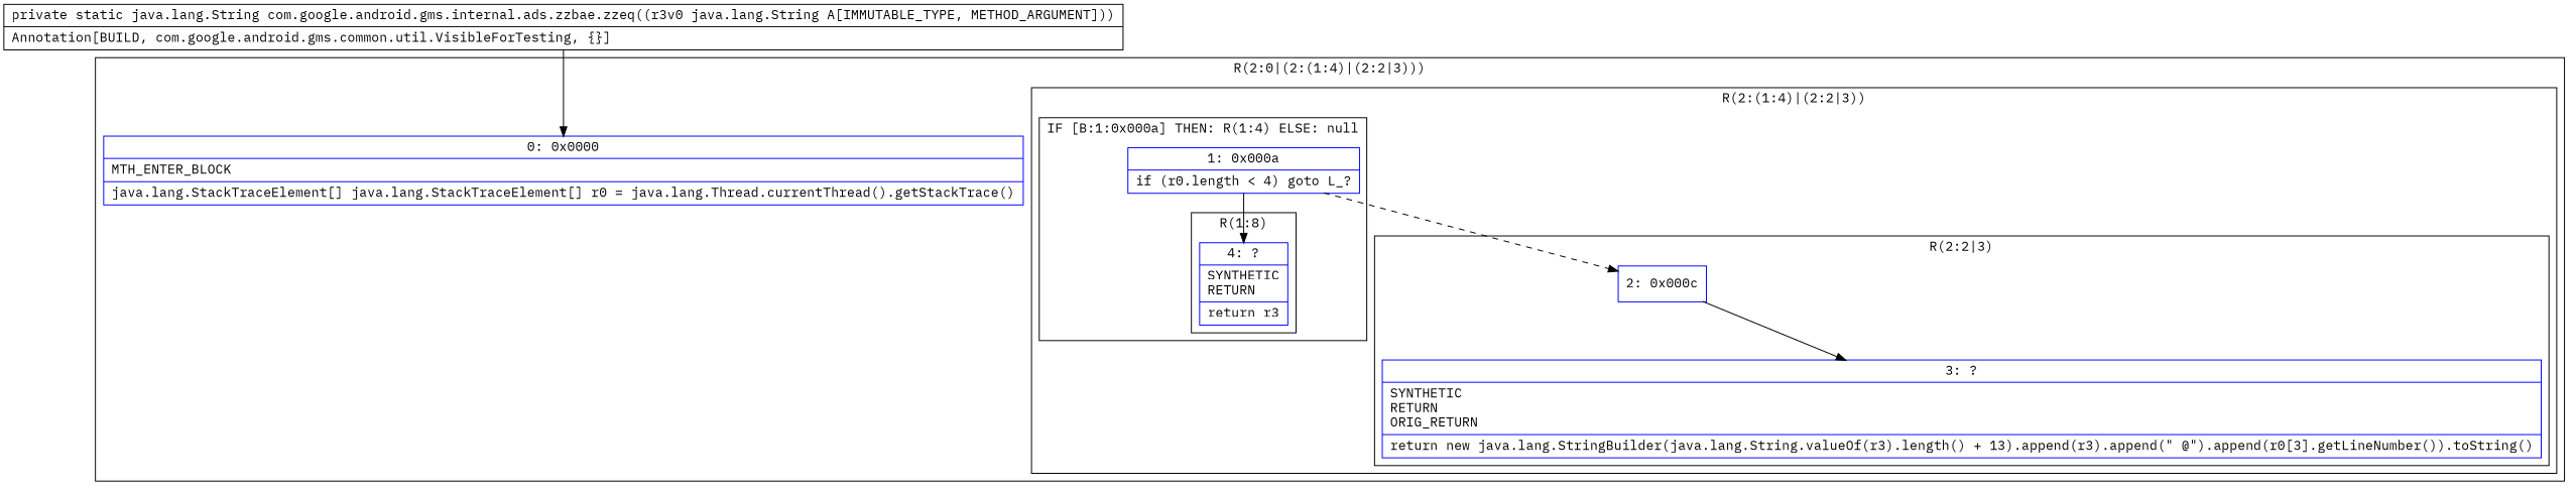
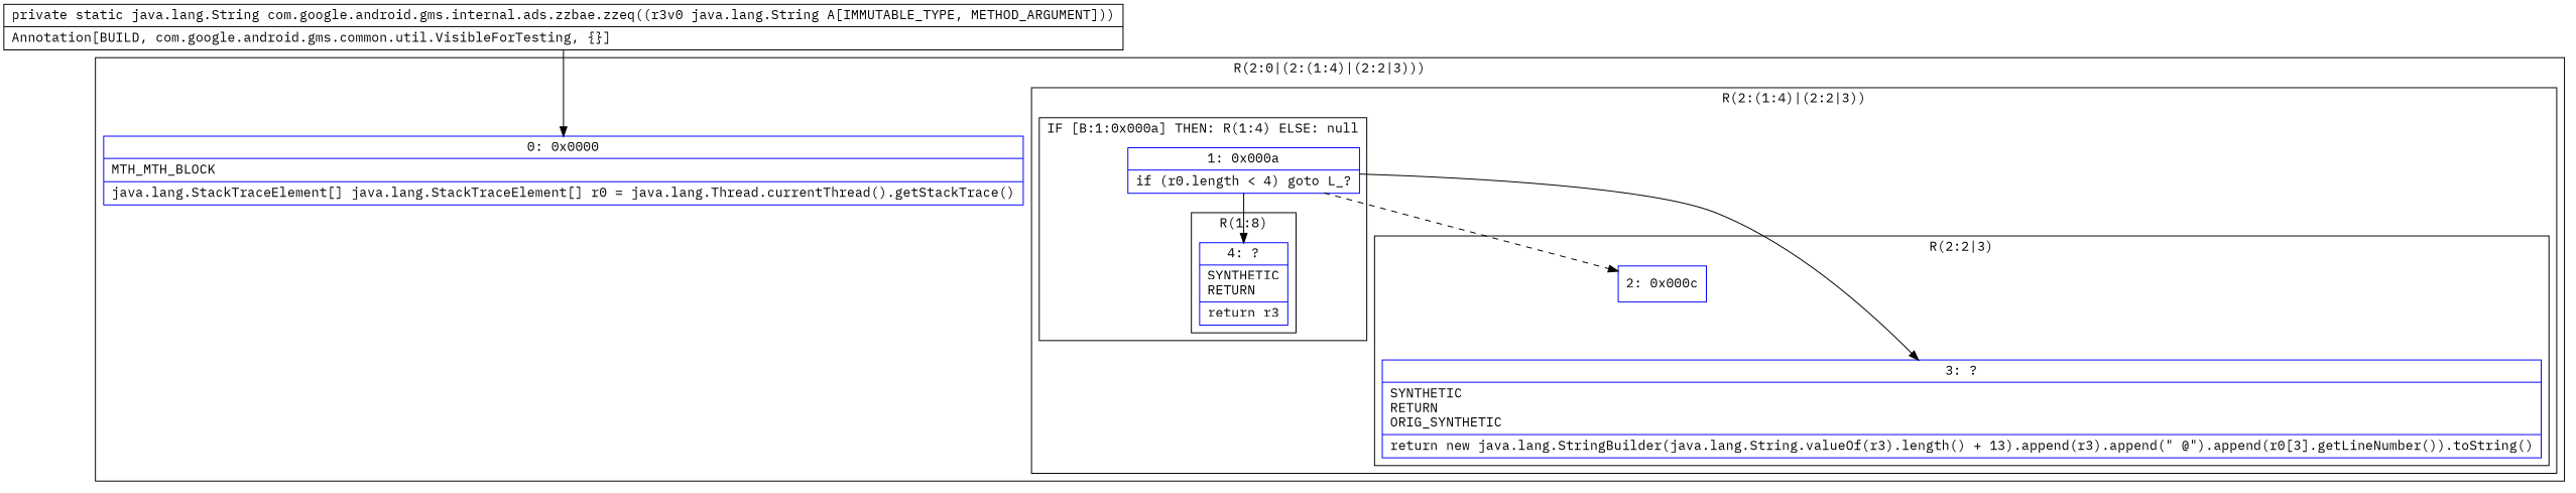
  digraph {
    fontname="IBM Plex Mono"
    node [color=blue fontname="IBM Plex Mono" shape=record]
    edge [fontname="IBM Plex Mono"]
    n1 [label="{4\:\ ?|SYNTHETIC\lRETURN\l|return r3\l}"]
    n2 [label="{1\:\ 0x000a|if (r0.length \< 4) goto L_?\l}"]
    n3 [label="{2\:\ 0x000c}"]
-   n4 [label="{3\:\ ?|SYNTHETIC\lRETURN\lORIG_RETURN\l|return new java.lang.StringBuilder(java.lang.String.valueOf(r3).length() + 13).append(r3).append(\" @\").append(r0[3].getLineNumber()).toString()\l}"]
-   n5 [label="{0\:\ 0x0000|MTH_ENTER_BLOCK\l|java.lang.StackTraceElement[] java.lang.StackTraceElement[] r0 = java.lang.Thread.currentThread().getStackTrace()\l}"]
+   n4 [label="{3\:\ ?|SYNTHETIC\lRETURN\lORIG_SYNTHETIC\l|return new java.lang.StringBuilder(java.lang.String.valueOf(r3).length() + 13).append(r3).append(\" @\").append(r0[3].getLineNumber()).toString()\l}"]
+   n5 [label="{0\:\ 0x0000|MTH_MTH_BLOCK\l|java.lang.StackTraceElement[] java.lang.StackTraceElement[] r0 = java.lang.Thread.currentThread().getStackTrace()\l}"]
    n6 [label="{private static java.lang.String com.google.android.gms.internal.ads.zzbae.zzeq((r3v0 java.lang.String A[IMMUTABLE_TYPE, METHOD_ARGUMENT]))  | Annotation[BUILD, com.google.android.gms.common.util.VisibleForTesting, \{\}]\l}" color=""]
    subgraph cluster_1 {
      label="R(2:0|(2:(1:4)|(2:2|3)))"
      n5
      subgraph cluster_2 {
        label="R(2:(1:4)|(2:2|3))"
        subgraph cluster_3 {
          label="IF [B:1:0x000a] THEN: R(1:4) ELSE: null"
          n2
          subgraph cluster_4 {
            label="R(1:8)"
            n1
          }
        }
        subgraph cluster_5 {
          label="R(2:2|3)"
          n3
          n4
        }
      }
    }
    n2 -> n1
    n2 -> n3 [style=dashed]
-   n3 -> n4
+   n2 -> n4
    n6 -> n5
  }
